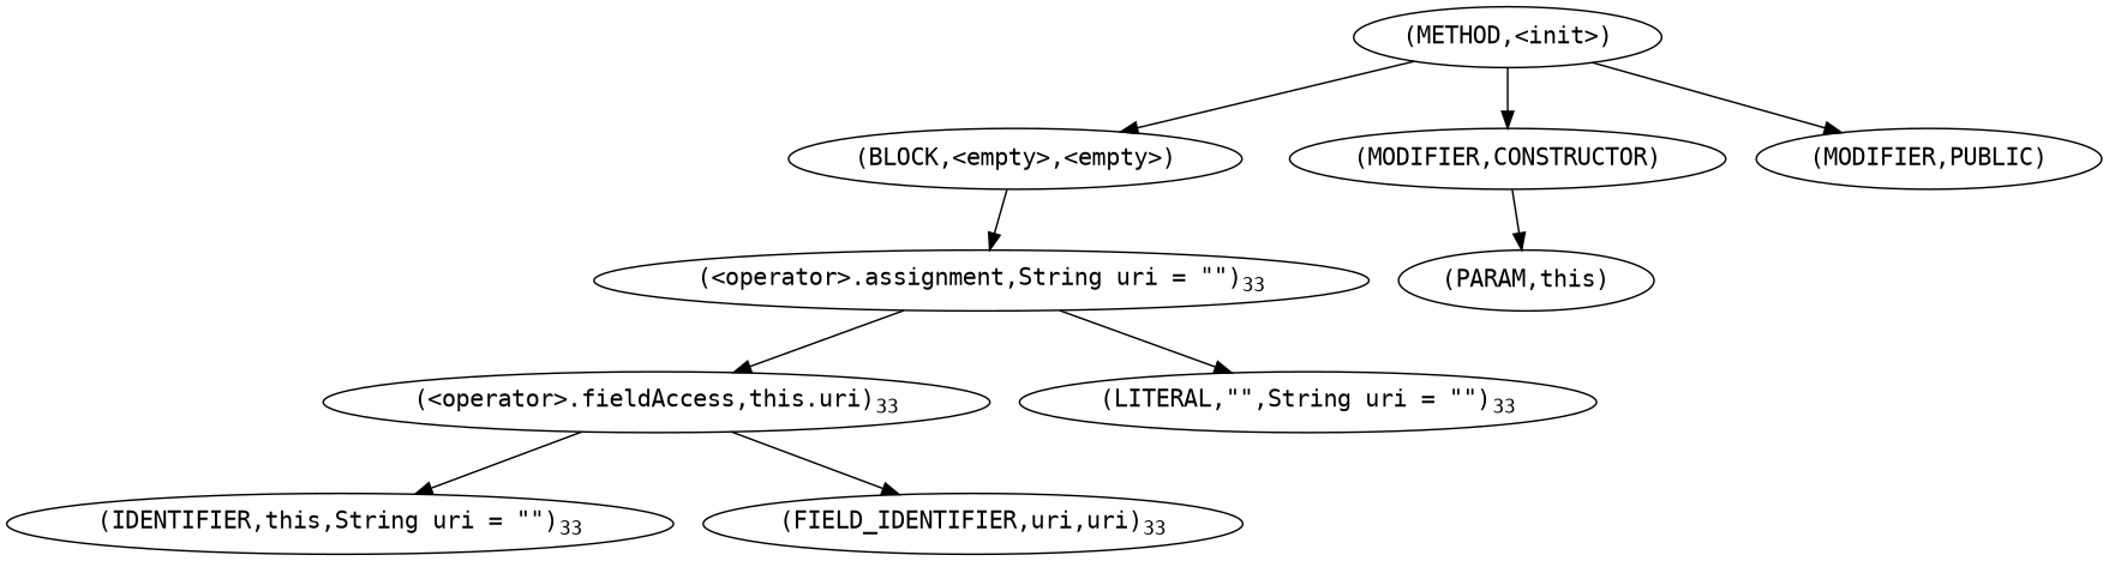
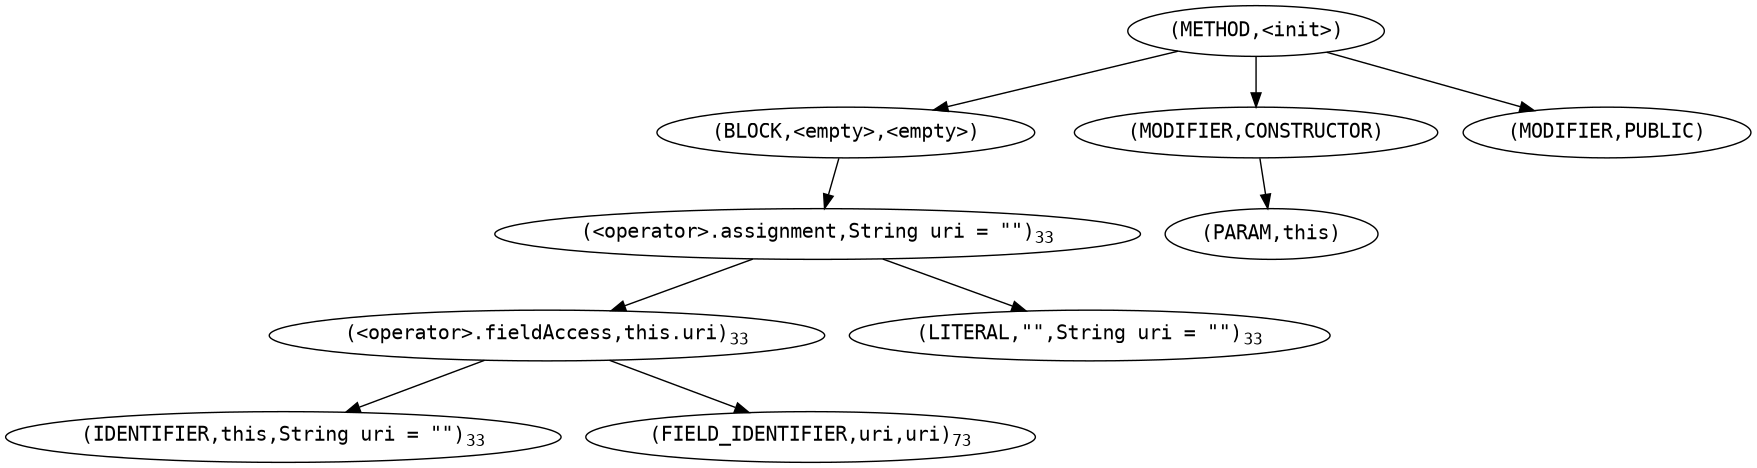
  digraph {
    fontname="DejaVu Sans Mono"
    node [fontname="DejaVu Sans Mono"]
    edge [fontname="DejaVu Sans Mono"]
    n1 [label=<(METHOD,&lt;init&gt;)>]
    n2 [label=<(BLOCK,&lt;empty&gt;,&lt;empty&gt;)>]
    n3 [label=<(MODIFIER,CONSTRUCTOR)>]
    n4 [label=<(MODIFIER,PUBLIC)>]
    n5 [label=<(PARAM,this)>]
    n6 [label=<(&lt;operator&gt;.assignment,String uri = &quot;&quot;)<SUB>33</SUB>>]
    n7 [label=<(&lt;operator&gt;.fieldAccess,this.uri)<SUB>33</SUB>>]
    n8 [label=<(LITERAL,&quot;&quot;,String uri = &quot;&quot;)<SUB>33</SUB>>]
    n9 [label=<(IDENTIFIER,this,String uri = &quot;&quot;)<SUB>33</SUB>>]
-   n10 [label=<(FIELD_IDENTIFIER,uri,uri)<SUB>33</SUB>>]
+   n10 [label=<(FIELD_IDENTIFIER,uri,uri)<SUB>73</SUB>>]
    n1 -> n2
    n1 -> n3
    n1 -> n4
    n2 -> n6
    n3 -> n5
    n6 -> n7
    n6 -> n8
    n7 -> n9
    n7 -> n10
  }
